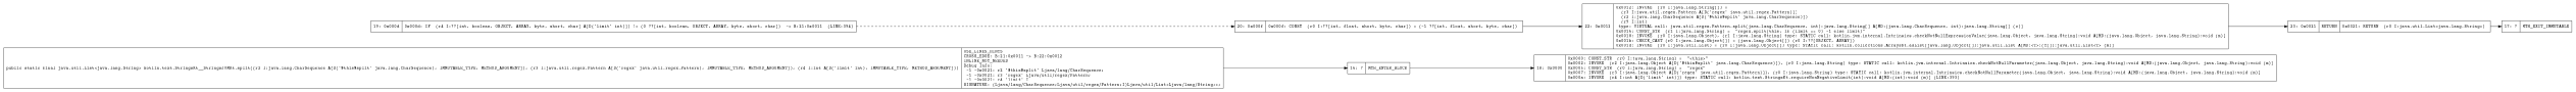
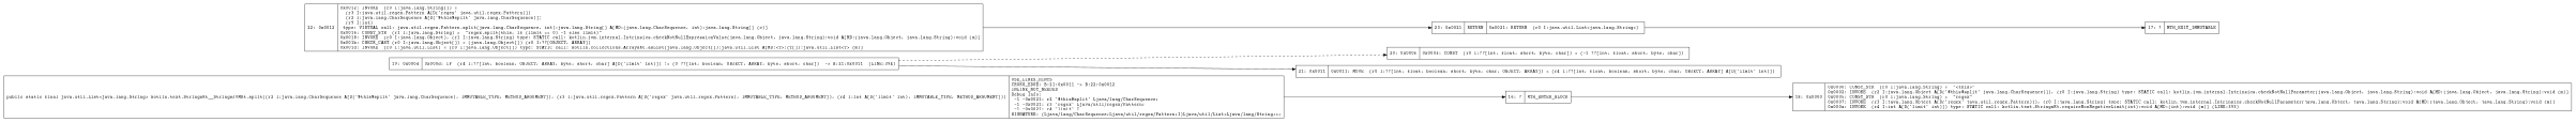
  digraph {
    fontname="Courier Prime"
    rankdir=LR
    node [fontname="Courier Prime" shape=record]
    edge [fontname="Courier Prime"]
    n1 [label="{16\:\ ?|MTH_ENTER_BLOCK\l}"]
    n2 [label="{18\:\ 0x0000|0x0000: CONST_STR  (r0 I:java.lang.String) =  \"\<this\>\" \l0x0002: INVOKE  (r2 I:java.lang.Object A[D('$this$split' java.lang.CharSequence)]), (r0 I:java.lang.String) type: STATIC call: kotlin.jvm.internal.Intrinsics.checkNotNullParameter(java.lang.Object, java.lang.String):void A[MD:(java.lang.Object, java.lang.String):void (m)]\l0x0005: CONST_STR  (r0 I:java.lang.String) =  \"regex\" \l0x0007: INVOKE  (r3 I:java.lang.Object A[D('regex' java.util.regex.Pattern)]), (r0 I:java.lang.String) type: STATIC call: kotlin.jvm.internal.Intrinsics.checkNotNullParameter(java.lang.Object, java.lang.String):void A[MD:(java.lang.Object, java.lang.String):void (m)]\l0x000a: INVOKE  (r4 I:int A[D('limit' int)]) type: STATIC call: kotlin.text.StringsKt.requireNonNegativeLimit(int):void A[MD:(int):void (m)] (LINE:393)\l}"]
    n3 [label="{19\:\ 0x000d|0x000d: IF  (r4 I:??[int, boolean, OBJECT, ARRAY, byte, short, char] A[D('limit' int)]) != (0 ??[int, boolean, OBJECT, ARRAY, byte, short, char])  \-\> B:21:0x0011  (LINE:394)\l}"]
    n4 [label="{20\:\ 0x000f|0x000f: CONST  (r0 I:??[int, float, short, byte, char]) = (\-1 ??[int, float, short, byte, char]) \l}"]
+   n5 [label="{21\:\ 0x0011|0x0011: MOVE  (r0 I:??[int, float, boolean, short, byte, char, OBJECT, ARRAY]) = (r4 I:??[int, float, boolean, short, byte, char, OBJECT, ARRAY] A[D('limit' int)]) \l}"]
    n6 [label="{22\:\ 0x0012|0x0012: INVOKE  (r0 I:java.lang.String[]) = \l  (r3 I:java.util.regex.Pattern A[D('regex' java.util.regex.Pattern)])\l  (r2 I:java.lang.CharSequence A[D('$this$split' java.lang.CharSequence)])\l  (r9 I:int)\l type: VIRTUAL call: java.util.regex.Pattern.split(java.lang.CharSequence, int):java.lang.String[] A[MD:(java.lang.CharSequence, int):java.lang.String[] (c)]\l0x0016: CONST_STR  (r1 I:java.lang.String) =  \"regex.split(this, if (limit == 0) \-1 else limit)\" \l0x0018: INVOKE  (r0 I:java.lang.Object), (r1 I:java.lang.String) type: STATIC call: kotlin.jvm.internal.Intrinsics.checkNotNullExpressionValue(java.lang.Object, java.lang.String):void A[MD:(java.lang.Object, java.lang.String):void (m)]\l0x001b: CHECK_CAST (r0 I:java.lang.Object[]) = (java.lang.Object[]) (r0 I:??[OBJECT, ARRAY]) \l0x001d: INVOKE  (r0 I:java.util.List) = (r0 I:java.lang.Object[]) type: STATIC call: kotlin.collections.ArraysKt.asList(java.lang.Object[]):java.util.List A[MD:\<T\>:(T[]):java.util.List\<T\> (m)]\l}"]
    n7 [label="{23\:\ 0x0021|RETURN\l|0x0021: RETURN  (r0 I:java.util.List\<java.lang.String\>) \l}"]
    n8 [label="{17\:\ ?|MTH_EXIT_IMMUTABLE\l}"]
    n9 [label="{public static final java.util.List\<java.lang.String\> kotlin.text.StringsKt__StringsJVMKt.split((r2 I:java.lang.CharSequence A[D('$this$split' java.lang.CharSequence), IMMUTABLE_TYPE, METHOD_ARGUMENT]), (r3 I:java.util.regex.Pattern A[D('regex' java.util.regex.Pattern), IMMUTABLE_TYPE, METHOD_ARGUMENT]), (r4 I:int A[D('limit' int), IMMUTABLE_TYPE, METHOD_ARGUMENT]))  | USE_LINES_HINTS\lCROSS_EDGE: B:21:0x0011 \-\> B:22:0x0012\lINLINE_NOT_NEEDED\lDebug Info:\l  \-1 \-0x0021: r2 '$this$split' Ljava\/lang\/CharSequence;\l  \-1 \-0x0021: r3 'regex' Ljava\/util\/regex\/Pattern;\l  \-1 \-0x0021: r4 'limit' I\lSIGNATURE: (Ljava\/lang\/CharSequence;Ljava\/util\/regex\/Pattern;I)Ljava\/util\/List\<Ljava\/lang\/String;\>;\l}"]
    n1 -> n2
    n3 -> n4 [style=dashed]
-   n4 -> n6
+   n3 -> n5
    n6 -> n7
    n7 -> n8
    n9 -> n1
  }
